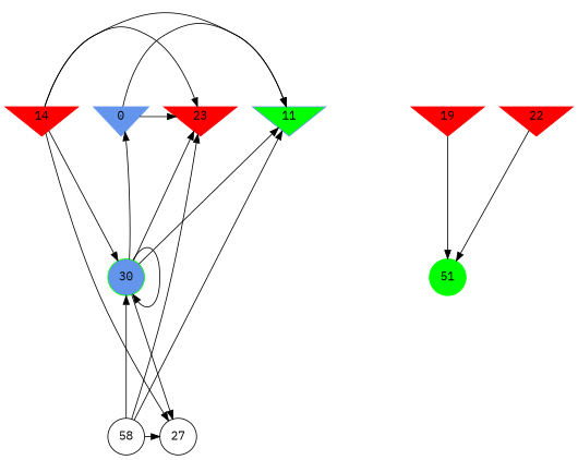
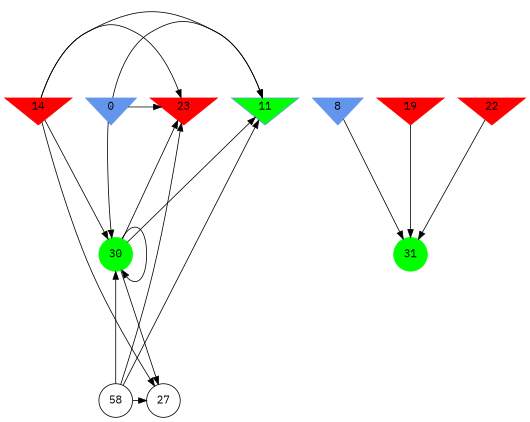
  digraph {
    fontname="IBM Plex Mono"
    ranksep=2.0
    node [color=red fontname="IBM Plex Mono" shape=invtriangle style=filled]
    edge [fontname="IBM Plex Mono"]
    0 [color=cornflowerblue]
+   8 [color=cornflowerblue]
    11 [color=cornflowerblue fillcolor=green]
    14
    19
    22
    23
    27 [color=black shape=circle style=""]
    n9 [color=black label=58 shape=circle style=""]
-   30 [color=green shape=circle fillcolor=cornflowerblue]
-   31 [color=green shape=circle label=51]
+   30 [color=green shape=circle]
+   31 [color=green shape=circle]
    subgraph sub_1 {
      rank=same
      0
+     8
      11
      14
      19
      22
      23
    }
    subgraph sub_2 {
      rank=same
      27
      n9
    }
    subgraph sub_3 {
      rank=same
      30
      31
    }
    0 -> 11
    0 -> 23
-   30 -> 0
+   0 -> 30
+   8 -> 31
    14 -> 11
    14 -> 23
    14 -> 27
    14 -> 30
    19 -> 31
    22 -> 31
    n9 -> 11
    n9 -> 23
    n9 -> 27
    n9 -> 30
    30 -> 11
    30 -> 23
    30 -> 27
    30 -> 30
  }
